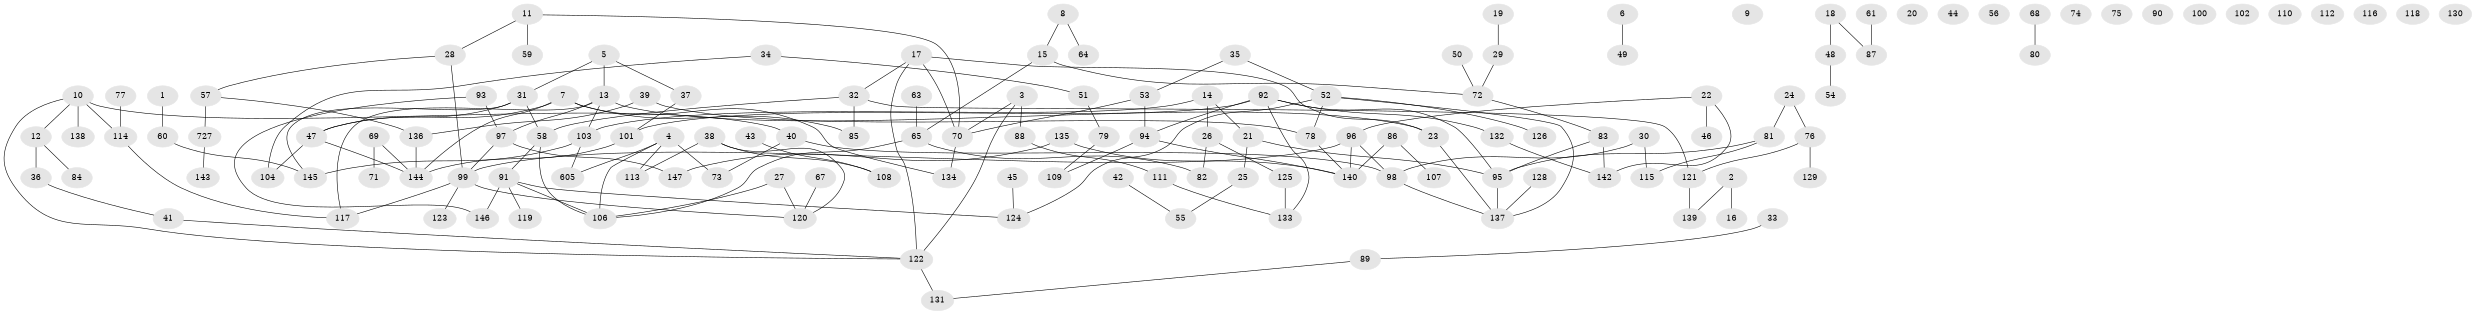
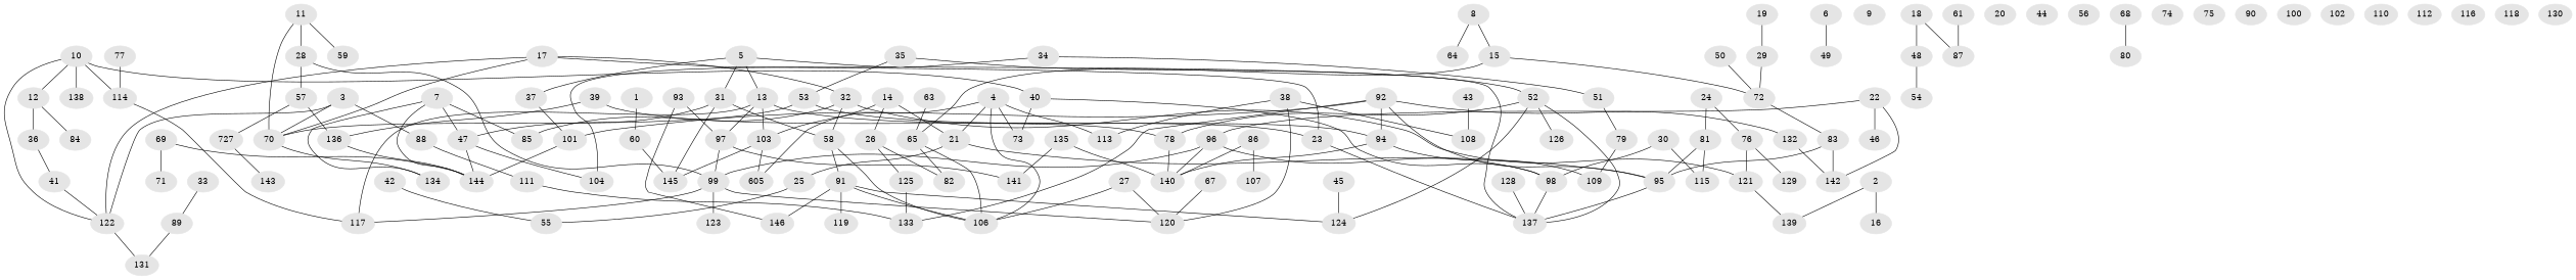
  graph {
    node [color=gray90 style=filled]
    1
    60
    145
    2
    16
    139
    3
    70
    88
    122
    134
    111
    131
    4
    21
    73
    n17 [label=605]
    106
    113
    25
    95
    5
    13
    31
    37
    137
    23
    97
    103
    117
    47
    58
    101
    6
    49
    7
    85
    144
    104
    8
    15
    64
    65
    72
    9
    10
    12
    40
    114
    138
    36
    84
    98
    11
    28
    59
    57
    99
    41
-   141 [label=147]
+   141
    14
    26
    82
    125
    83
    17
    32
    121
    18
    48
    87
    54
    19
    29
    20
    55
    22
    46
    96
    142
    140
    24
    76
    81
    129
    115
    133
    27
    120
    136
    n91 [label=727]
    123
    30
    91
    33
    89
    34
    51
    79
    35
    52
    53
    78
    124
    126
    94
    38
    108
    39
    42
    43
    44
    45
    50
    109
    56
    143
    119
    146
    61
    63
    67
    68
    80
    69
    71
    74
    75
    77
    86
    107
    90
    92
    132
    93
    100
    102
    110
    112
    116
    118
    128
    130
    135
    1 -- 60
    60 -- 145
    2 -- 16
    2 -- 139
    3 -- 70
    3 -- 88
    3 -- 122
    70 -- 134
    88 -- 111
    122 -- 131
    111 -- 133
+   4 -- 21
    4 -- 73
    4 -- n17
    4 -- 106
    4 -- 113
    21 -- 25
    21 -- 95
    25 -- 55
    95 -- 137
    5 -- 13
    5 -- 31
    5 -- 37
+   5 -- 137
    13 -- 23
    13 -- 97
    13 -- 103
    13 -- 117
    31 -- 145
    31 -- 47
    31 -- 58
    37 -- 101
    23 -- 137
    97 -- 99
    97 -- 141
    103 -- 145
    103 -- n17
    47 -- 144
    47 -- 104
    58 -- 106
    58 -- 91
    101 -- 144
    6 -- 49
    7 -- 134
    7 -- 47
    7 -- 85
    7 -- 144
    8 -- 15
    8 -- 64
    15 -- 65
    15 -- 72
    65 -- 106
    65 -- 82
    72 -- 83
    10 -- 122
    10 -- 12
    10 -- 40
    10 -- 114
    10 -- 138
    12 -- 36
    12 -- 84
    40 -- 73
    40 -- 98
    114 -- 117
    36 -- 41
    98 -- 137
    11 -- 70
    11 -- 28
    11 -- 59
    28 -- 57
    28 -- 99
    57 -- 136
    57 -- n91
    99 -- 117
    99 -- 120
    99 -- 123
    41 -- 122
    14 -- 21
    14 -- 103
    14 -- 26
    26 -- 82
    26 -- 125
    125 -- 133
    83 -- 95
    83 -- 142
    17 -- 70
    17 -- 122
    17 -- 23
    17 -- 32
    32 -- 58
    32 -- 85
    32 -- 121
    121 -- 139
    18 -- 48
    18 -- 87
    48 -- 54
    19 -- 29
    29 -- 72
    22 -- 46
    22 -- 96
    22 -- 142
    96 -- 98
    96 -- 99
    96 -- 140
    24 -- 76
    24 -- 81
    76 -- 121
    76 -- 129
    81 -- 95
    81 -- 115
    27 -- 106
    27 -- 120
    136 -- 144
    n91 -- 143
    30 -- 98
    30 -- 115
    91 -- 106
    91 -- 124
    91 -- 119
    91 -- 146
    33 -- 89
    89 -- 131
    34 -- 104
    34 -- 51
    51 -- 79
    79 -- 109
    35 -- 52
    35 -- 53
    52 -- 137
    52 -- 78
    52 -- 124
    52 -- 126
    53 -- 70
    53 -- 94
    78 -- 140
    94 -- 140
    94 -- 109
    38 -- 113
    38 -- 120
    38 -- 108
    39 -- 136
    39 -- 78
    42 -- 55
    43 -- 108
    45 -- 124
    50 -- 72
    61 -- 87
    63 -- 65
    67 -- 120
    68 -- 80
    69 -- 144
    69 -- 71
    77 -- 114
    86 -- 140
    86 -- 107
    92 -- 95
    92 -- 101
    92 -- 133
    92 -- 94
    92 -- 132
    132 -- 142
    93 -- 97
    93 -- 146
    128 -- 137
    135 -- 141
    135 -- 140
  }
